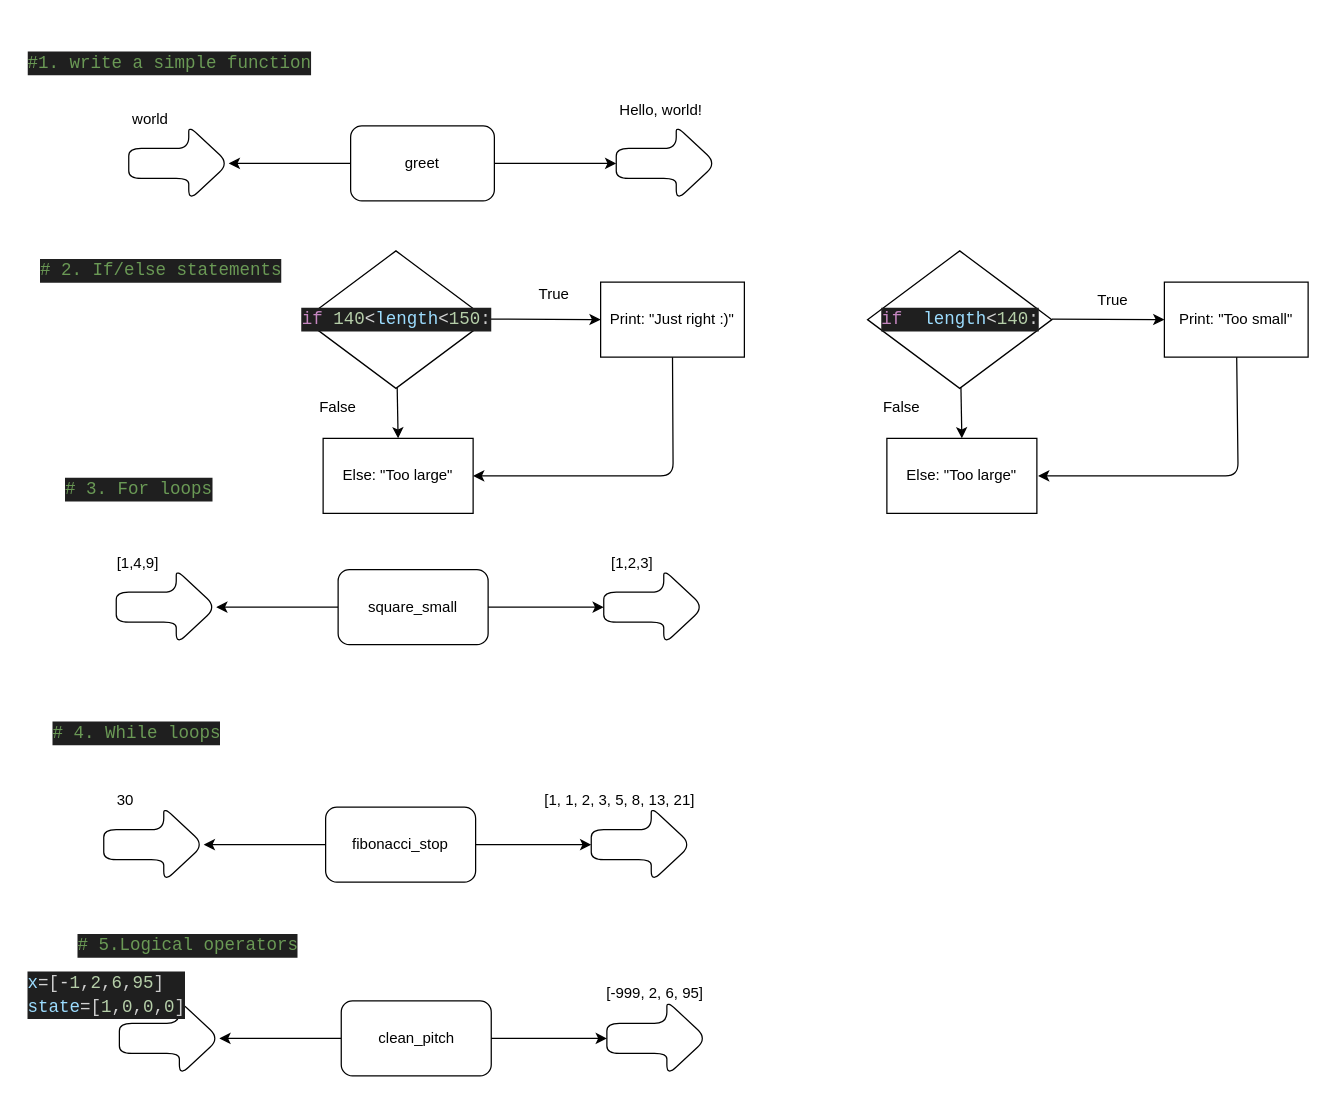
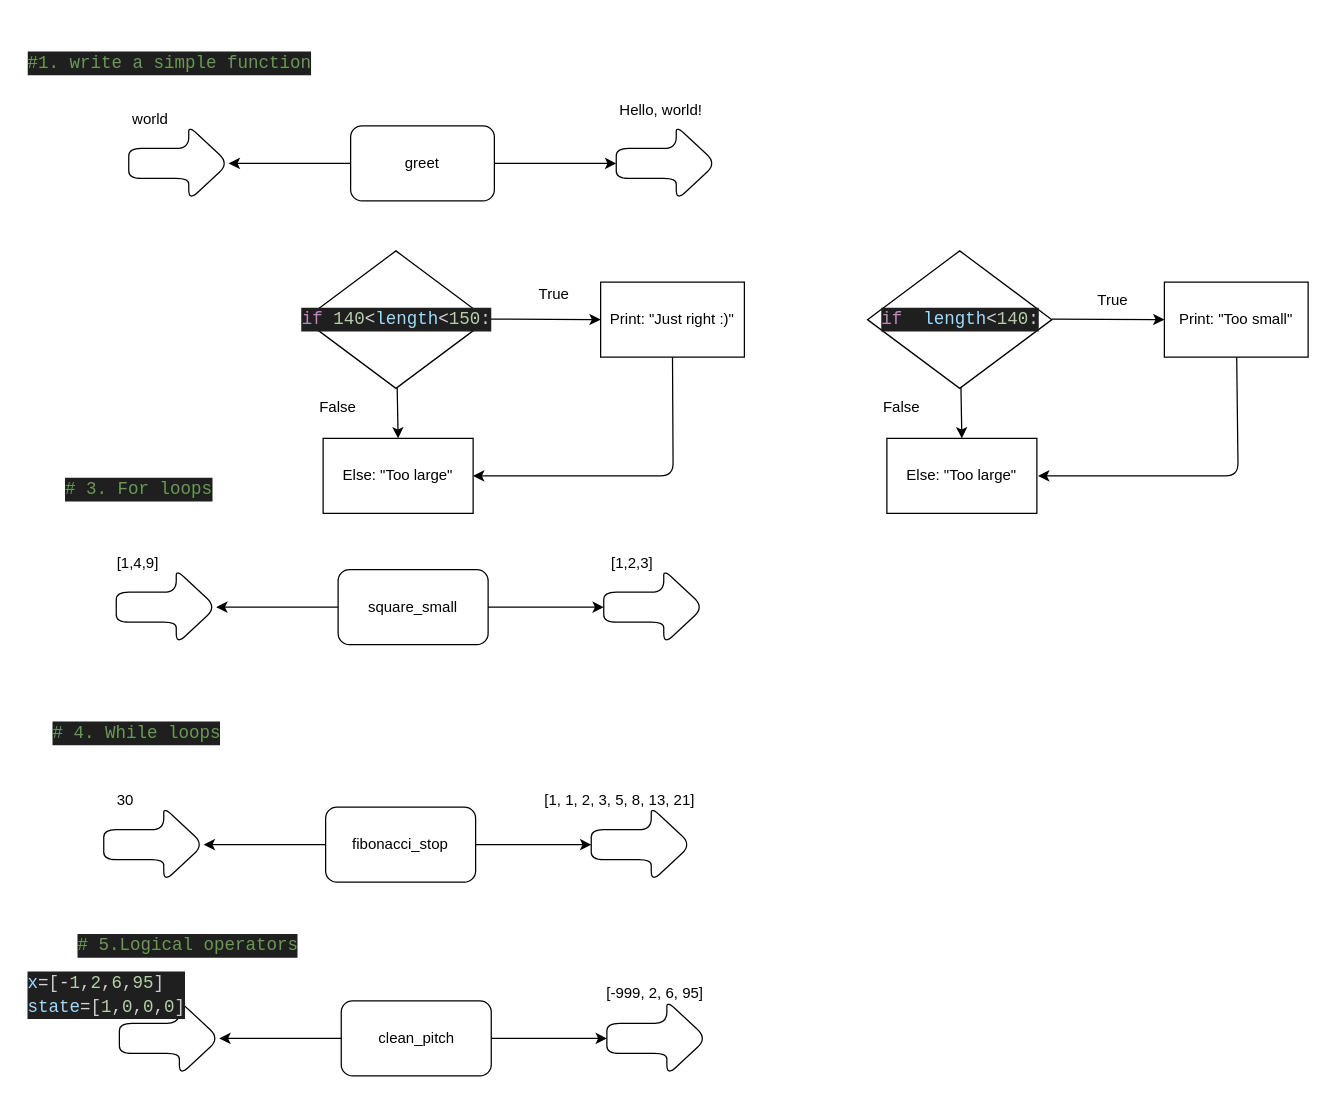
  <mxCell id="0" />
  <mxCell id="1" parent="0" />
  <mxCell id="2" value="" style="edgeStyle=none;html=1;" parent="1" source="4" target="5" edge="1"><mxGeometry relative="1" as="geometry" /></mxCell>
  <mxCell id="3" value="" style="edgeStyle=none;html=1;" parent="1" source="4" target="7" edge="1"><mxGeometry relative="1" as="geometry" /></mxCell>
  <mxCell id="4" value="greet" style="rounded=1;whiteSpace=wrap;html=1;" parent="1" vertex="1"><mxGeometry x="280" y="100" width="115" height="60" as="geometry" /></mxCell>
  <mxCell id="5" value="" style="shape=singleArrow;whiteSpace=wrap;html=1;arrowWidth=0.4;arrowSize=0.4;rounded=1;" parent="1" vertex="1"><mxGeometry x="102.5" y="100" width="80" height="60" as="geometry" /></mxCell>
  <mxCell id="6" value="world" style="text;html=1;align=center;verticalAlign=middle;whiteSpace=wrap;rounded=0;" parent="1" vertex="1"><mxGeometry x="90" y="80" width="60" height="30" as="geometry" /></mxCell>
  <mxCell id="7" value="" style="shape=singleArrow;whiteSpace=wrap;html=1;arrowWidth=0.4;arrowSize=0.4;rounded=1;" parent="1" vertex="1"><mxGeometry x="492.5" y="100" width="80" height="60" as="geometry" /></mxCell>
  <mxCell id="8" value="Hello, world!&lt;div&gt;&lt;br&gt;&lt;/div&gt;" style="text;html=1;align=center;verticalAlign=middle;resizable=0;points=[];autosize=1;strokeColor=none;fillColor=none;" parent="1" vertex="1"><mxGeometry x="482.5" y="75" width="90" height="40" as="geometry" /></mxCell>
  <mxCell id="9" value="&#10;&lt;div style=&quot;color: #cccccc;background-color: #1f1f1f;font-family: Consolas, 'Courier New', monospace;font-weight: normal;font-size: 14px;line-height: 19px;white-space: pre;&quot;&gt;&lt;div&gt;&lt;span style=&quot;color: #6a9955;&quot;&gt;#1. write a simple function&lt;/span&gt;&lt;/div&gt;&lt;/div&gt;&#10;&#10;" style="text;html=1;whiteSpace=wrap;overflow=hidden;rounded=0;" parent="1" vertex="1"><mxGeometry x="20" y="20" width="260" height="50" as="geometry" /></mxCell>
- <mxCell id="10" value="&lt;div style=&quot;color: #cccccc;background-color: #1f1f1f;font-family: Consolas, 'Courier New', monospace;font-weight: normal;font-size: 14px;line-height: 19px;white-space: pre;&quot;&gt;&lt;div&gt;&lt;span style=&quot;color: #6a9955;&quot;&gt;# 2. If/else statements&lt;/span&gt;&lt;/div&gt;&lt;/div&gt;" style="text;whiteSpace=wrap;html=1;" parent="1" vertex="1"><mxGeometry x="30" y="200" width="210" height="40" as="geometry" /></mxCell>
  <mxCell id="11" value="&lt;div style=&quot;color: #cccccc;background-color: #1f1f1f;font-family: Consolas, 'Courier New', monospace;font-weight: normal;font-size: 14px;line-height: 19px;white-space: pre;&quot;&gt;&lt;div&gt;&lt;span style=&quot;color: #6a9955;&quot;&gt;# 3. For loops&lt;/span&gt;&lt;/div&gt;&lt;/div&gt;" style="text;whiteSpace=wrap;html=1;" parent="1" vertex="1"><mxGeometry x="50" y="375" width="140" height="40" as="geometry" /></mxCell>
  <mxCell id="12" value="" style="edgeStyle=none;html=1;" parent="1" source="13" target="14" edge="1"><mxGeometry relative="1" as="geometry" /></mxCell>
  <mxCell id="13" value="square_small" style="rounded=1;whiteSpace=wrap;html=1;" parent="1" vertex="1"><mxGeometry x="270" y="455" width="120" height="60" as="geometry" /></mxCell>
  <mxCell id="14" value="" style="shape=singleArrow;whiteSpace=wrap;html=1;arrowWidth=0.4;arrowSize=0.4;rounded=1;" parent="1" vertex="1"><mxGeometry x="92.5" y="455" width="80" height="60" as="geometry" /></mxCell>
  <mxCell id="15" value="[1,4,9]" style="text;html=1;align=center;verticalAlign=middle;whiteSpace=wrap;rounded=0;" parent="1" vertex="1"><mxGeometry x="80" y="435" width="60" height="30" as="geometry" /></mxCell>
  <mxCell id="16" value="" style="shape=singleArrow;whiteSpace=wrap;html=1;arrowWidth=0.4;arrowSize=0.4;rounded=1;" parent="1" vertex="1"><mxGeometry x="482.5" y="455" width="80" height="60" as="geometry" /></mxCell>
  <mxCell id="17" value="&lt;div&gt;[1,2,3]&lt;/div&gt;" style="text;html=1;align=center;verticalAlign=middle;resizable=0;points=[];autosize=1;strokeColor=none;fillColor=none;" parent="1" vertex="1"><mxGeometry x="475" y="435" width="60" height="30" as="geometry" /></mxCell>
  <mxCell id="18" style="edgeStyle=none;html=1;entryX=0;entryY=0.5;entryDx=0;entryDy=0;entryPerimeter=0;" parent="1" source="13" target="16" edge="1"><mxGeometry relative="1" as="geometry" /></mxCell>
  <mxCell id="19" value="&lt;div style=&quot;color: #cccccc;background-color: #1f1f1f;font-family: Consolas, 'Courier New', monospace;font-weight: normal;font-size: 14px;line-height: 19px;white-space: pre;&quot;&gt;&lt;div&gt;&lt;span style=&quot;color: #6a9955;&quot;&gt;# 4. While loops&lt;/span&gt;&lt;/div&gt;&lt;/div&gt;" style="text;whiteSpace=wrap;html=1;" parent="1" vertex="1"><mxGeometry x="40" y="570" width="160" height="40" as="geometry" /></mxCell>
  <mxCell id="20" value="" style="edgeStyle=none;html=1;" parent="1" source="21" target="22" edge="1"><mxGeometry relative="1" as="geometry" /></mxCell>
  <mxCell id="21" value="fibonacci_stop" style="rounded=1;whiteSpace=wrap;html=1;" parent="1" vertex="1"><mxGeometry x="260" y="645" width="120" height="60" as="geometry" /></mxCell>
  <mxCell id="22" value="" style="shape=singleArrow;whiteSpace=wrap;html=1;arrowWidth=0.4;arrowSize=0.4;rounded=1;" parent="1" vertex="1"><mxGeometry x="82.5" y="645" width="80" height="60" as="geometry" /></mxCell>
  <mxCell id="23" value="30" style="text;html=1;align=center;verticalAlign=middle;whiteSpace=wrap;rounded=0;" parent="1" vertex="1"><mxGeometry x="70" y="625" width="60" height="30" as="geometry" /></mxCell>
  <mxCell id="24" value="" style="shape=singleArrow;whiteSpace=wrap;html=1;arrowWidth=0.4;arrowSize=0.4;rounded=1;" parent="1" vertex="1"><mxGeometry x="472.5" y="645" width="80" height="60" as="geometry" /></mxCell>
  <mxCell id="25" value="&lt;div&gt;[1, 1, 2, 3, 5, 8, 13, 21]&lt;br&gt;&lt;/div&gt;" style="text;html=1;align=center;verticalAlign=middle;resizable=0;points=[];autosize=1;strokeColor=none;fillColor=none;" parent="1" vertex="1"><mxGeometry x="425" y="625" width="140" height="30" as="geometry" /></mxCell>
  <mxCell id="26" style="edgeStyle=none;html=1;entryX=0;entryY=0.5;entryDx=0;entryDy=0;entryPerimeter=0;" parent="1" source="21" target="24" edge="1"><mxGeometry relative="1" as="geometry" /></mxCell>
  <mxCell id="27" value="&lt;div style=&quot;color: #cccccc;background-color: #1f1f1f;font-family: Consolas, 'Courier New', monospace;font-weight: normal;font-size: 14px;line-height: 19px;white-space: pre;&quot;&gt;&lt;div&gt;&lt;span style=&quot;color: #6a9955;&quot;&gt;# 5.Logical operators&lt;/span&gt;&lt;/div&gt;&lt;/div&gt;" style="text;whiteSpace=wrap;html=1;" parent="1" vertex="1"><mxGeometry x="60" y="740" width="200" height="40" as="geometry" /></mxCell>
  <mxCell id="28" value="" style="edgeStyle=none;html=1;" parent="1" source="29" target="30" edge="1"><mxGeometry relative="1" as="geometry" /></mxCell>
  <mxCell id="29" value="clean_pitch" style="rounded=1;whiteSpace=wrap;html=1;" parent="1" vertex="1"><mxGeometry x="272.5" y="800" width="120" height="60" as="geometry" /></mxCell>
  <mxCell id="30" value="" style="shape=singleArrow;whiteSpace=wrap;html=1;arrowWidth=0.4;arrowSize=0.4;rounded=1;" parent="1" vertex="1"><mxGeometry x="95" y="800" width="80" height="60" as="geometry" /></mxCell>
  <mxCell id="31" value="" style="shape=singleArrow;whiteSpace=wrap;html=1;arrowWidth=0.4;arrowSize=0.4;rounded=1;" parent="1" vertex="1"><mxGeometry x="485" y="800" width="80" height="60" as="geometry" /></mxCell>
  <mxCell id="32" value="&lt;div&gt;&lt;br&gt;&lt;/div&gt;" style="text;html=1;align=center;verticalAlign=middle;resizable=0;points=[];autosize=1;strokeColor=none;fillColor=none;" parent="1" vertex="1"><mxGeometry x="497.5" y="780" width="20" height="30" as="geometry" /></mxCell>
  <mxCell id="33" style="edgeStyle=none;html=1;entryX=0;entryY=0.5;entryDx=0;entryDy=0;entryPerimeter=0;" parent="1" source="29" target="31" edge="1"><mxGeometry relative="1" as="geometry" /></mxCell>
  <mxCell id="34" value="&lt;div style=&quot;color: #cccccc;background-color: #1f1f1f;font-family: Consolas, 'Courier New', monospace;font-weight: normal;font-size: 14px;line-height: 19px;white-space: pre;&quot;&gt;&lt;div&gt;&lt;span style=&quot;color: #9cdcfe;&quot;&gt;x&lt;/span&gt;&lt;span style=&quot;color: #d4d4d4;&quot;&gt;=&lt;/span&gt;&lt;span style=&quot;color: #cccccc;&quot;&gt;[&lt;/span&gt;&lt;span style=&quot;color: #d4d4d4;&quot;&gt;-&lt;/span&gt;&lt;span style=&quot;color: #b5cea8;&quot;&gt;1&lt;/span&gt;&lt;span style=&quot;color: #cccccc;&quot;&gt;,&lt;/span&gt;&lt;span style=&quot;color: #b5cea8;&quot;&gt;2&lt;/span&gt;&lt;span style=&quot;color: #cccccc;&quot;&gt;,&lt;/span&gt;&lt;span style=&quot;color: #b5cea8;&quot;&gt;6&lt;/span&gt;&lt;span style=&quot;color: #cccccc;&quot;&gt;,&lt;/span&gt;&lt;span style=&quot;color: #b5cea8;&quot;&gt;95&lt;/span&gt;&lt;span style=&quot;color: #cccccc;&quot;&gt;]&lt;/span&gt;&lt;/div&gt;&lt;div&gt;&lt;span style=&quot;color: #9cdcfe;&quot;&gt;state&lt;/span&gt;&lt;span style=&quot;color: #d4d4d4;&quot;&gt;=&lt;/span&gt;&lt;span style=&quot;color: #cccccc;&quot;&gt;[&lt;/span&gt;&lt;span style=&quot;color: #b5cea8;&quot;&gt;1&lt;/span&gt;&lt;span style=&quot;color: #cccccc;&quot;&gt;,&lt;/span&gt;&lt;span style=&quot;color: #b5cea8;&quot;&gt;0&lt;/span&gt;&lt;span style=&quot;color: #cccccc;&quot;&gt;,&lt;/span&gt;&lt;span style=&quot;color: #b5cea8;&quot;&gt;0&lt;/span&gt;&lt;span style=&quot;color: #cccccc;&quot;&gt;,&lt;/span&gt;&lt;span style=&quot;color: #b5cea8;&quot;&gt;0&lt;/span&gt;&lt;span style=&quot;color: #cccccc;&quot;&gt;]&lt;/span&gt;&lt;/div&gt;&lt;/div&gt;" style="text;whiteSpace=wrap;html=1;" parent="1" vertex="1"><mxGeometry x="20" y="770" width="150" height="60" as="geometry" /></mxCell>
  <mxCell id="35" value="[-999, 2, 6, 95]" style="text;whiteSpace=wrap;" vertex="1" parent="1"><mxGeometry x="482.5" y="780" width="110" height="40" as="geometry" /></mxCell>
  <mxCell id="36" style="edgeStyle=none;html=1;" edge="1" parent="1"><mxGeometry relative="1" as="geometry"><mxPoint x="390" y="254.5" as="sourcePoint" /><mxPoint x="480" y="255" as="targetPoint" /></mxGeometry></mxCell>
  <mxCell id="37" style="edgeStyle=none;html=1;entryX=0.5;entryY=0;entryDx=0;entryDy=0;" edge="1" parent="1" source="38" target="41"><mxGeometry relative="1" as="geometry" /></mxCell>
  <mxCell id="38" value="&lt;div style=&quot;color: rgb(204, 204, 204); background-color: rgb(31, 31, 31); font-family: Consolas, &amp;quot;Courier New&amp;quot;, monospace; font-size: 14px; line-height: 19px; white-space: pre;&quot;&gt;&lt;span style=&quot;color: #c586c0;&quot;&gt;if&lt;/span&gt;&lt;span style=&quot;color: #cccccc;&quot;&gt; &lt;/span&gt;&lt;span style=&quot;color: #b5cea8;&quot;&gt;140&lt;/span&gt;&lt;span style=&quot;color: #d4d4d4;&quot;&gt;&amp;lt;&lt;/span&gt;&lt;span style=&quot;color: #9cdcfe;&quot;&gt;length&lt;/span&gt;&lt;span style=&quot;color: #d4d4d4;&quot;&gt;&amp;lt;&lt;/span&gt;&lt;span style=&quot;color: #b5cea8;&quot;&gt;150&lt;/span&gt;&lt;span style=&quot;color: #cccccc;&quot;&gt;:&lt;/span&gt;&lt;/div&gt;" style="rhombus;whiteSpace=wrap;html=1;" vertex="1" parent="1"><mxGeometry x="242.5" y="200" width="147.5" height="110" as="geometry" /></mxCell>
  <mxCell id="39" style="edgeStyle=none;html=1;exitX=0.5;exitY=1;exitDx=0;exitDy=0;entryX=1;entryY=0.5;entryDx=0;entryDy=0;" edge="1" parent="1" source="40" target="41"><mxGeometry relative="1" as="geometry"><Array as="points"><mxPoint x="538" y="380" /></Array></mxGeometry></mxCell>
  <mxCell id="40" value="Print: &quot;Just right :)&quot;" style="rounded=0;whiteSpace=wrap;html=1;" vertex="1" parent="1"><mxGeometry x="480" y="225" width="115" height="60" as="geometry" /></mxCell>
  <mxCell id="41" value="Else: &quot;Too large&quot;" style="rounded=0;whiteSpace=wrap;html=1;" vertex="1" parent="1"><mxGeometry x="258" y="350" width="120" height="60" as="geometry" /></mxCell>
  <mxCell id="42" value="True" style="text;html=1;align=center;verticalAlign=middle;whiteSpace=wrap;rounded=0;" vertex="1" parent="1"><mxGeometry x="412.5" y="220" width="60" height="30" as="geometry" /></mxCell>
  <mxCell id="43" value="False" style="text;html=1;align=center;verticalAlign=middle;whiteSpace=wrap;rounded=0;" vertex="1" parent="1"><mxGeometry x="240" y="310" width="60" height="30" as="geometry" /></mxCell>
  <mxCell id="44" style="edgeStyle=none;html=1;" edge="1" parent="1"><mxGeometry relative="1" as="geometry"><mxPoint x="841" y="254.5" as="sourcePoint" /><mxPoint x="931" y="255" as="targetPoint" /></mxGeometry></mxCell>
  <mxCell id="45" style="edgeStyle=none;html=1;entryX=0.5;entryY=0;entryDx=0;entryDy=0;" edge="1" parent="1" source="46" target="49"><mxGeometry relative="1" as="geometry" /></mxCell>
  <mxCell id="46" value="&lt;div style=&quot;color: rgb(204, 204, 204); background-color: rgb(31, 31, 31); font-family: Consolas, &amp;quot;Courier New&amp;quot;, monospace; font-size: 14px; line-height: 19px; white-space: pre;&quot;&gt;&lt;div style=&quot;color: rgb(204, 204, 204); background-color: rgb(31, 31, 31); line-height: 19px;&quot;&gt;&lt;span style=&quot;color: #c586c0;&quot;&gt;if&lt;/span&gt;&lt;span style=&quot;color: #cccccc;&quot;&gt; &amp;nbsp;&lt;/span&gt;&lt;span style=&quot;color: #9cdcfe;&quot;&gt;length&lt;/span&gt;&lt;span style=&quot;color: #d4d4d4;&quot;&gt;&amp;lt;&lt;/span&gt;&lt;span style=&quot;color: #b5cea8;&quot;&gt;140&lt;/span&gt;&lt;span style=&quot;color: #cccccc;&quot;&gt;:&lt;/span&gt;&lt;/div&gt;&lt;/div&gt;" style="rhombus;whiteSpace=wrap;html=1;" vertex="1" parent="1"><mxGeometry x="693.5" y="200" width="147.5" height="110" as="geometry" /></mxCell>
  <mxCell id="47" style="edgeStyle=none;html=1;" edge="1" parent="1" source="48"><mxGeometry relative="1" as="geometry"><mxPoint x="830" y="380" as="targetPoint" /><Array as="points"><mxPoint x="990" y="380" /></Array></mxGeometry></mxCell>
  <mxCell id="48" value="Print: &quot;Too small&quot;" style="rounded=0;whiteSpace=wrap;html=1;" vertex="1" parent="1"><mxGeometry x="931" y="225" width="115" height="60" as="geometry" /></mxCell>
  <mxCell id="49" value="Else: &quot;Too large&quot;" style="rounded=0;whiteSpace=wrap;html=1;" vertex="1" parent="1"><mxGeometry x="709" y="350" width="120" height="60" as="geometry" /></mxCell>
  <mxCell id="50" value="True" style="text;html=1;align=center;verticalAlign=middle;whiteSpace=wrap;rounded=0;" vertex="1" parent="1"><mxGeometry x="860" y="225" width="60" height="30" as="geometry" /></mxCell>
  <mxCell id="51" value="False" style="text;html=1;align=center;verticalAlign=middle;whiteSpace=wrap;rounded=0;" vertex="1" parent="1"><mxGeometry x="691" y="310" width="60" height="30" as="geometry" /></mxCell>
